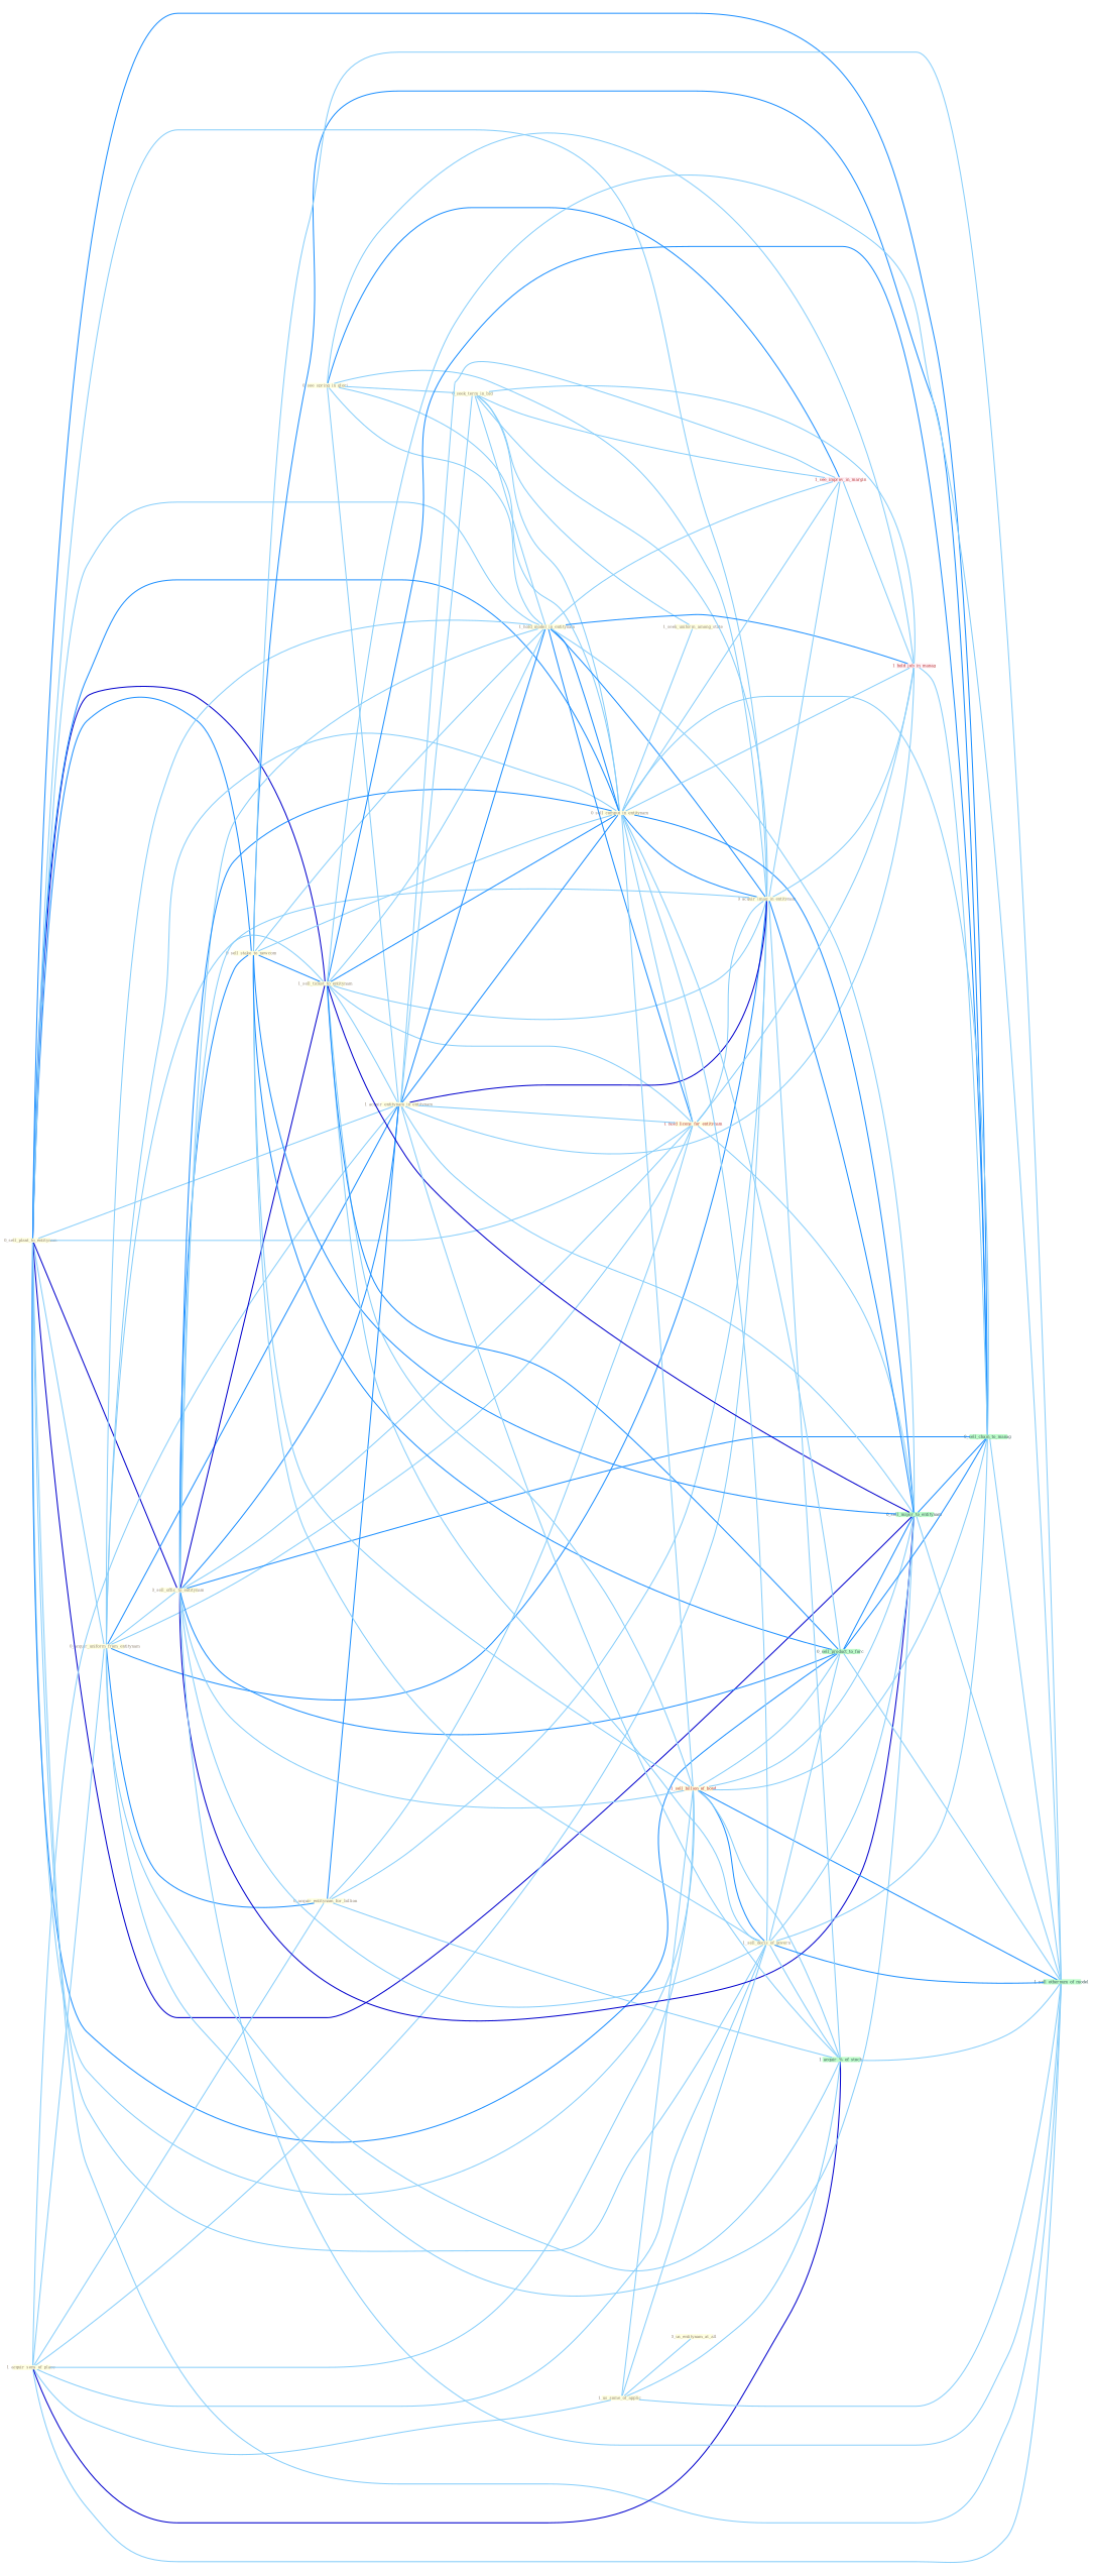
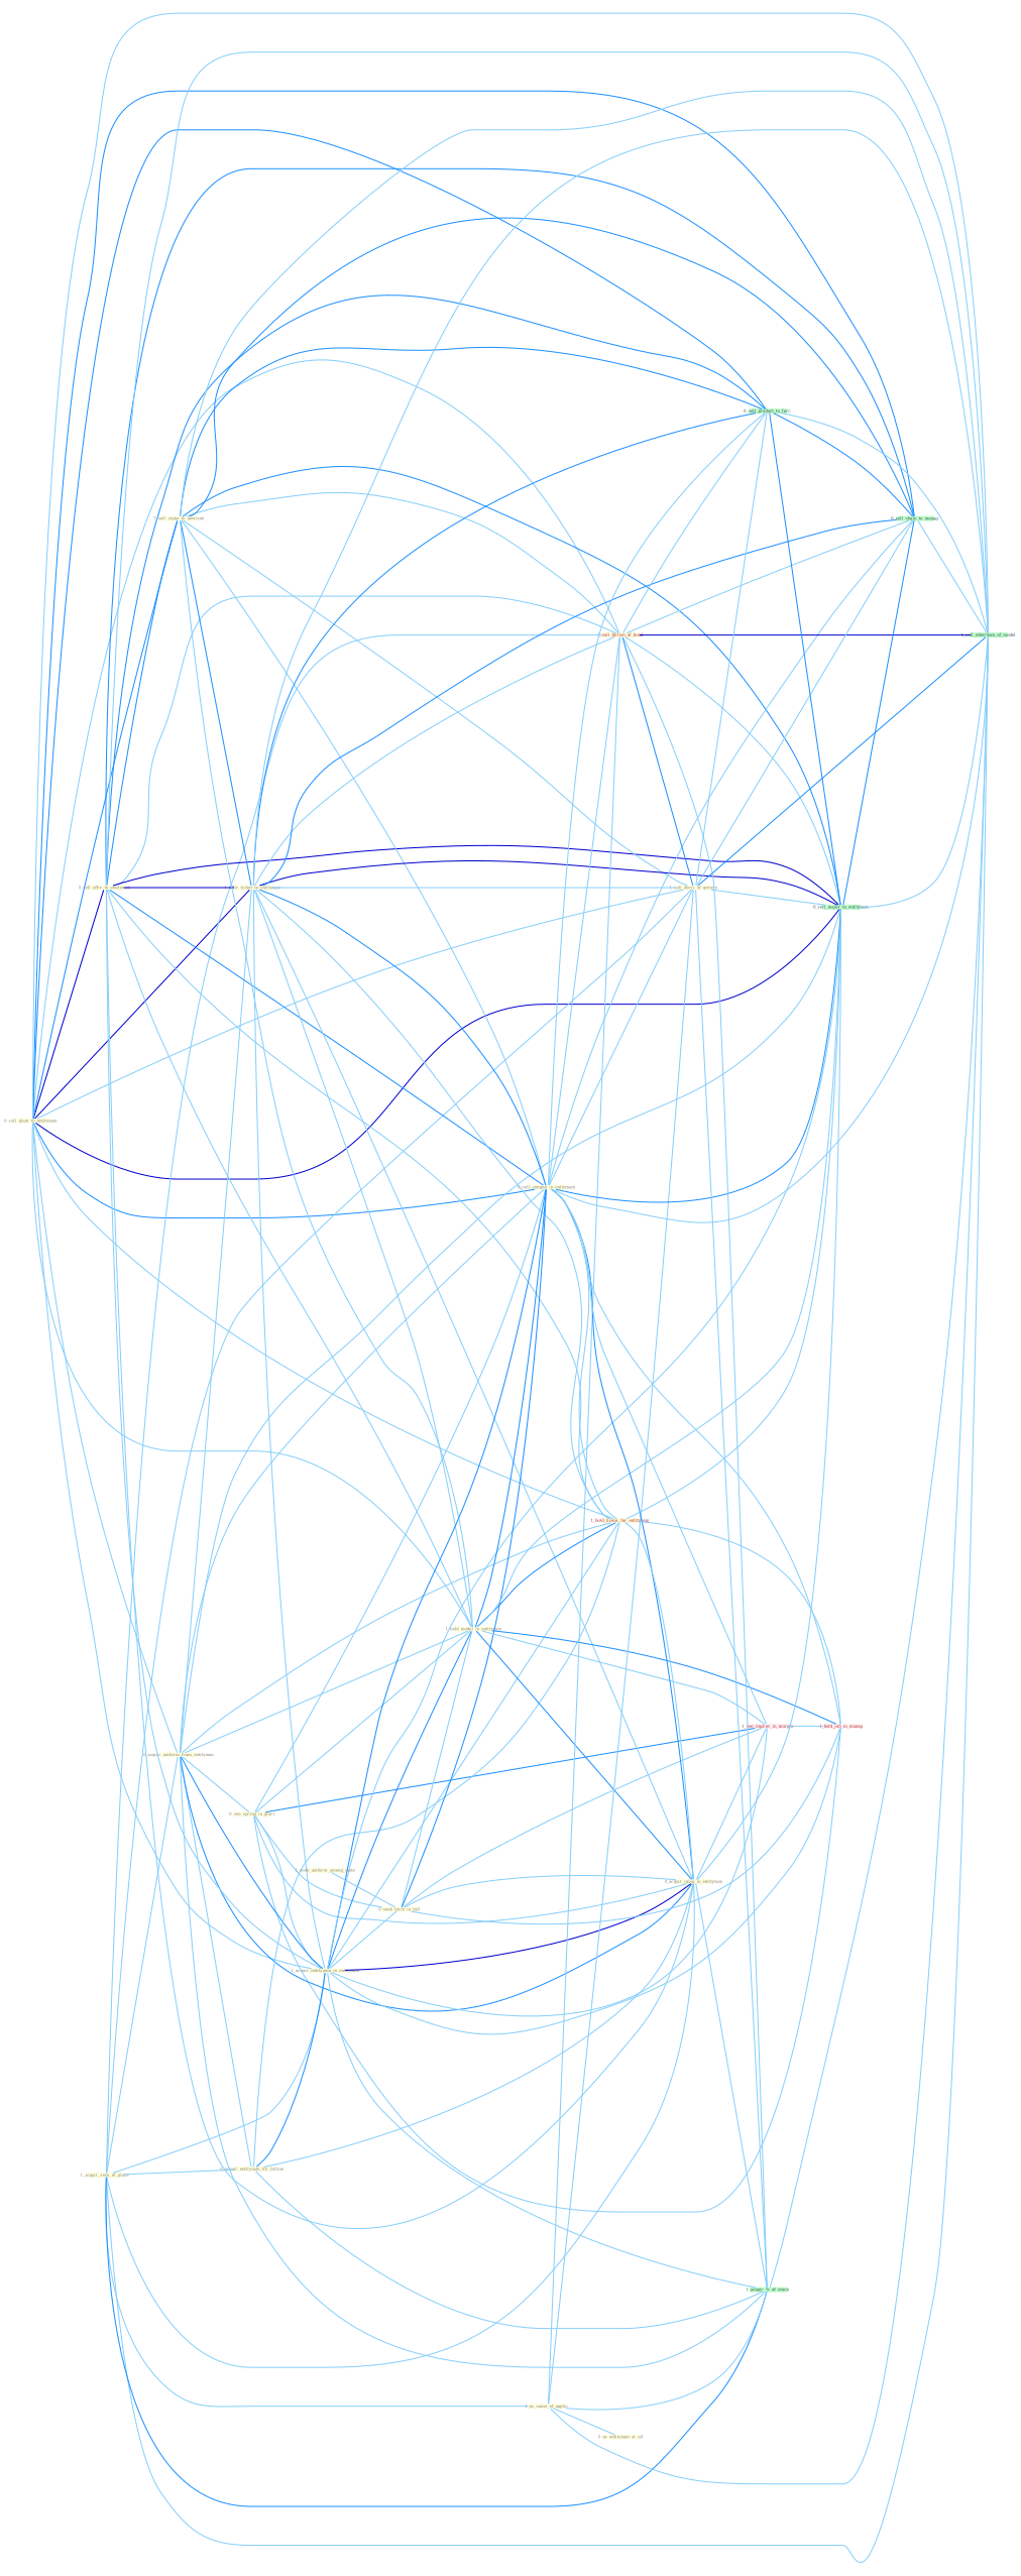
  graph {
    rankdir=LR
    node [color="#ffffe0" fixedsize=true fontcolor="#8b7d6b" fontsize=4 shape=polygon style=filled]
    edge [color="#87cefa" w=1]
    "0_sell_plant_to_entitynam " [height=.06 width=.5]
    "0_see_spring_in_glori " [height=.06 width=.5]
    "1_acquir_sens_of_place " [height=.06 width=.5]
    n4 [height=.06 label="0_acquir_uniform_from_entitynam" width=.5]
    "0_acquir_entitynam_for_billion " [height=.06 width=.5]
    "0_sell_offic_to_entitynam " [height=.06 width=.5]
-   "0_sell_stake_to_newcom " [height=.06 width=.5]
-   "1_sell_ticket_to_entitynam " [height=.06 width=.5]
+   "0_sell_stake_to_newcom " [height=.06 width=.5 label="7_sell_stake_to_newcom"]
+   "1_sell_ticket_to_entitynam " [height=.06 width=.5 label="1_offic_ticket_to_entitynam"]
    "1_acquir_entitynam_in_entitynam " [height=.06 width=.5]
    "1_seek_uniform_among_state " [height=.06 width=.5]
    "0_seek_term_in_bid " [height=.06 width=.5]
    n12 [height=.06 label="1_hold_model_in_entitynam" width=.5]
    "1_us_some_of_applic " [height=.06 width=.5]
    "0_sell_comput_in_entitynam " [height=.06 width=.5]
    "1_sell_billion_of_bond " [fontcolor="#b22222" height=.06 width=.5]
    n16 [height=.06 label="0_us_entitynam_at_all" width=.5]
    "1_hold_licens_for_entitynam " [fontcolor="#b22222" height=.06 width=.5]
    "1_sell_decis_of_govern " [height=.06 width=.5]
    "0_acquir_imag_in_entitynam " [height=.06 width=.5]
    "1_see_improv_in_margin " [color="#fff0f5" fontcolor="#b22222" height=.06 width=.5]
    "1_hold_job_in_manag " [color="#fff0f5" fontcolor="#b22222" height=.06 width=.5]
    "0_sell_product_to_forc " [color="#BDFCC9" fontcolor="#2f4f4f" height=.06 width=.5]
    "0_sell_major_to_entitynam " [color="#BDFCC9" fontcolor="#2f4f4f" height=.06 width=.5]
    "0_sell_chain_to_manag " [color="#BDFCC9" fontcolor="#2f4f4f" height=.06 width=.5]
    "1_sell_othernum_of_model " [color="#BDFCC9" fontcolor="#2f4f4f" height=.06 width=.5]
    "1_acquir_%_of_stock " [color="#BDFCC9" fontcolor="#2f4f4f" height=.06 width=.5]
    subgraph sub_1 {
      "0_sell_plant_to_entitynam "
      "0_see_spring_in_glori "
      "1_acquir_sens_of_place "
      n4
      "0_acquir_entitynam_for_billion "
      "0_sell_offic_to_entitynam "
      "0_sell_stake_to_newcom "
      "1_sell_ticket_to_entitynam "
      "1_acquir_entitynam_in_entitynam "
      "1_seek_uniform_among_state "
      "0_seek_term_in_bid "
      n12
      "1_us_some_of_applic "
      "0_sell_comput_in_entitynam "
      "1_sell_billion_of_bond "
      n16
      "1_hold_licens_for_entitynam "
      "1_sell_decis_of_govern "
      "0_acquir_imag_in_entitynam "
    }
    subgraph sub_2 {
      "1_see_improv_in_margin "
      "1_hold_job_in_manag "
    }
    "0_sell_plant_to_entitynam " -- n4
    "0_sell_plant_to_entitynam " -- "0_sell_offic_to_entitynam " [color="#0000cd" w=3]
    "0_sell_plant_to_entitynam " -- "0_sell_stake_to_newcom " [color="#1e90ff" w=2]
    "0_sell_plant_to_entitynam " -- "1_sell_ticket_to_entitynam " [color="#0000cd" w=3]
    "0_sell_plant_to_entitynam " -- "1_acquir_entitynam_in_entitynam "
    "0_sell_plant_to_entitynam " -- n12
    "0_sell_plant_to_entitynam " -- "0_sell_comput_in_entitynam " [color="#1e90ff" w=2]
    "0_sell_plant_to_entitynam " -- "1_sell_billion_of_bond "
    "0_sell_plant_to_entitynam " -- "1_hold_licens_for_entitynam "
    "0_sell_plant_to_entitynam " -- "1_sell_decis_of_govern "
-   "0_sell_plant_to_entitynam " -- "0_acquir_imag_in_entitynam "
    "0_sell_plant_to_entitynam " -- "0_sell_product_to_forc " [color="#1e90ff" w=2]
    "0_sell_plant_to_entitynam " -- "0_sell_major_to_entitynam " [color="#0000cd" w=3]
    "0_sell_plant_to_entitynam " -- "0_sell_chain_to_manag " [color="#1e90ff" w=2]
    "0_sell_plant_to_entitynam " -- "1_sell_othernum_of_model "
    "0_see_spring_in_glori " -- "1_acquir_entitynam_in_entitynam "
    "0_see_spring_in_glori " -- "0_seek_term_in_bid "
    "0_see_spring_in_glori " -- n12
    "0_see_spring_in_glori " -- "0_sell_comput_in_entitynam "
    "0_see_spring_in_glori " -- "0_acquir_imag_in_entitynam "
    "0_see_spring_in_glori " -- "1_see_improv_in_margin " [color="#1e90ff" w=2]
    "0_see_spring_in_glori " -- "1_hold_job_in_manag "
    "1_acquir_sens_of_place " -- n4
    "1_acquir_sens_of_place " -- "0_acquir_entitynam_for_billion "
    "1_acquir_sens_of_place " -- "1_acquir_entitynam_in_entitynam "
    "1_acquir_sens_of_place " -- "1_us_some_of_applic "
    "1_acquir_sens_of_place " -- "1_sell_billion_of_bond "
    "1_acquir_sens_of_place " -- "1_sell_decis_of_govern "
    "1_acquir_sens_of_place " -- "0_acquir_imag_in_entitynam "
    "1_acquir_sens_of_place " -- "1_sell_othernum_of_model "
-   "1_acquir_sens_of_place " -- "1_acquir_%_of_stock " [color="#0000cd" w=2]
-   n4 -- "0_acquir_entitynam_for_billion " [color="#1e90ff"]
-   n4 -- "0_sell_offic_to_entitynam "
+   "1_acquir_sens_of_place " -- "1_acquir_%_of_stock " [color="#1e90ff" w=2]
+   n4 -- "0_acquir_entitynam_for_billion "
+   n4 -- "0_see_spring_in_glori "
    n4 -- "1_sell_ticket_to_entitynam "
    n4 -- "1_acquir_entitynam_in_entitynam " [color="#1e90ff" w=2]
    n4 -- n12
    n4 -- "0_sell_comput_in_entitynam "
    n4 -- "1_hold_licens_for_entitynam "
    n4 -- "0_acquir_imag_in_entitynam " [color="#1e90ff" w=2]
    n4 -- "0_sell_major_to_entitynam "
    n4 -- "1_acquir_%_of_stock "
    "0_acquir_entitynam_for_billion " -- "1_acquir_entitynam_in_entitynam " [color="#1e90ff" w=2]
    "0_acquir_entitynam_for_billion " -- "1_hold_licens_for_entitynam "
    "0_acquir_entitynam_for_billion " -- "0_acquir_imag_in_entitynam "
    "0_acquir_entitynam_for_billion " -- "1_acquir_%_of_stock "
    "0_sell_offic_to_entitynam " -- "0_sell_stake_to_newcom " [color="#1e90ff" w=2]
    "0_sell_offic_to_entitynam " -- "1_sell_ticket_to_entitynam " [color="#0000cd" w=3]
-   "0_sell_offic_to_entitynam " -- "1_acquir_entitynam_in_entitynam " [color="#1e90ff"]
+   "0_sell_offic_to_entitynam " -- "1_acquir_entitynam_in_entitynam "
    "0_sell_offic_to_entitynam " -- n12
    "0_sell_offic_to_entitynam " -- "0_sell_comput_in_entitynam " [color="#1e90ff" w=2]
    "0_sell_offic_to_entitynam " -- "1_sell_billion_of_bond "
    "0_sell_offic_to_entitynam " -- "1_hold_licens_for_entitynam "
-   "0_sell_offic_to_entitynam " -- "1_sell_decis_of_govern "
    "0_sell_offic_to_entitynam " -- "0_acquir_imag_in_entitynam "
    "0_sell_offic_to_entitynam " -- "0_sell_product_to_forc " [color="#1e90ff" w=2]
    "0_sell_offic_to_entitynam " -- "0_sell_major_to_entitynam " [color="#0000cd" w=3]
    "0_sell_offic_to_entitynam " -- "0_sell_chain_to_manag " [color="#1e90ff" w=2]
    "0_sell_offic_to_entitynam " -- "1_sell_othernum_of_model "
    "0_sell_stake_to_newcom " -- "1_sell_ticket_to_entitynam " [color="#1e90ff" w=2]
    "0_sell_stake_to_newcom " -- n12
    "0_sell_stake_to_newcom " -- "0_sell_comput_in_entitynam "
    "0_sell_stake_to_newcom " -- "1_sell_billion_of_bond "
    "0_sell_stake_to_newcom " -- "1_sell_decis_of_govern "
    "0_sell_stake_to_newcom " -- "0_sell_product_to_forc " [color="#1e90ff" w=2]
    "0_sell_stake_to_newcom " -- "0_sell_major_to_entitynam " [color="#1e90ff" w=2]
    "0_sell_stake_to_newcom " -- "0_sell_chain_to_manag " [color="#1e90ff" w=2]
    "0_sell_stake_to_newcom " -- "1_sell_othernum_of_model "
    "1_sell_ticket_to_entitynam " -- "1_acquir_entitynam_in_entitynam "
    "1_sell_ticket_to_entitynam " -- n12
    "1_sell_ticket_to_entitynam " -- "0_sell_comput_in_entitynam " [color="#1e90ff" w=2]
    "1_sell_ticket_to_entitynam " -- "1_sell_billion_of_bond "
    "1_sell_ticket_to_entitynam " -- "1_hold_licens_for_entitynam "
    "1_sell_ticket_to_entitynam " -- "1_sell_decis_of_govern "
    "1_sell_ticket_to_entitynam " -- "0_acquir_imag_in_entitynam "
    "1_sell_ticket_to_entitynam " -- "0_sell_product_to_forc " [color="#1e90ff" w=2]
    "1_sell_ticket_to_entitynam " -- "0_sell_major_to_entitynam " [color="#0000cd" w=3]
    "1_sell_ticket_to_entitynam " -- "0_sell_chain_to_manag " [color="#1e90ff" w=2]
    "1_sell_ticket_to_entitynam " -- "1_sell_othernum_of_model "
    "1_acquir_entitynam_in_entitynam " -- "0_seek_term_in_bid "
    "1_acquir_entitynam_in_entitynam " -- n12 [color="#1e90ff" w=2]
    "1_acquir_entitynam_in_entitynam " -- "0_sell_comput_in_entitynam " [color="#1e90ff" w=2]
    "1_acquir_entitynam_in_entitynam " -- "1_hold_licens_for_entitynam "
    "1_acquir_entitynam_in_entitynam " -- "0_acquir_imag_in_entitynam " [color="#0000cd" w=3]
    "1_acquir_entitynam_in_entitynam " -- "1_see_improv_in_margin "
    "1_acquir_entitynam_in_entitynam " -- "1_hold_job_in_manag "
    "1_acquir_entitynam_in_entitynam " -- "0_sell_major_to_entitynam "
    "1_acquir_entitynam_in_entitynam " -- "1_acquir_%_of_stock "
    "1_seek_uniform_among_state " -- "0_seek_term_in_bid "
    "0_seek_term_in_bid " -- n12
-   "0_seek_term_in_bid " -- "0_sell_comput_in_entitynam "
+   "0_seek_term_in_bid " -- "0_sell_comput_in_entitynam " [color="#1e90ff"]
    "0_seek_term_in_bid " -- "0_acquir_imag_in_entitynam "
    "0_seek_term_in_bid " -- "1_see_improv_in_margin "
    "0_seek_term_in_bid " -- "1_hold_job_in_manag "
    n12 -- "0_sell_comput_in_entitynam " [color="#1e90ff" w=2]
    n12 -- "1_hold_licens_for_entitynam " [color="#1e90ff" w=2]
    n12 -- "0_acquir_imag_in_entitynam " [color="#1e90ff" w=2]
    n12 -- "1_see_improv_in_margin "
    n12 -- "1_hold_job_in_manag " [color="#1e90ff" w=2]
    n12 -- "0_sell_major_to_entitynam "
    "1_us_some_of_applic " -- "1_sell_billion_of_bond "
    "1_us_some_of_applic " -- n16
    "1_us_some_of_applic " -- "1_sell_decis_of_govern "
    "1_us_some_of_applic " -- "1_sell_othernum_of_model "
    "1_us_some_of_applic " -- "1_acquir_%_of_stock "
    "0_sell_comput_in_entitynam " -- "1_sell_billion_of_bond "
    "0_sell_comput_in_entitynam " -- "1_hold_licens_for_entitynam "
    "0_sell_comput_in_entitynam " -- "1_sell_decis_of_govern "
    "0_sell_comput_in_entitynam " -- "0_acquir_imag_in_entitynam " [color="#1e90ff" w=2]
    "0_sell_comput_in_entitynam " -- "1_see_improv_in_margin "
    "0_sell_comput_in_entitynam " -- "1_hold_job_in_manag "
    "0_sell_comput_in_entitynam " -- "0_sell_product_to_forc "
    "0_sell_comput_in_entitynam " -- "0_sell_major_to_entitynam " [color="#1e90ff" w=2]
    "0_sell_comput_in_entitynam " -- "0_sell_chain_to_manag "
-   "0_sell_comput_in_entitynam " -- "1_seek_uniform_among_state "
+   "0_sell_comput_in_entitynam " -- "1_sell_othernum_of_model "
    "1_sell_billion_of_bond " -- "1_sell_decis_of_govern " [color="#1e90ff" w=2]
    "1_sell_billion_of_bond " -- "0_sell_product_to_forc "
    "1_sell_billion_of_bond " -- "0_sell_major_to_entitynam "
    "1_sell_billion_of_bond " -- "0_sell_chain_to_manag "
-   "1_sell_billion_of_bond " -- "1_sell_othernum_of_model " [color="#1e90ff" w=2]
+   "1_sell_billion_of_bond " -- "1_sell_othernum_of_model " [color="#0000cd" w=2]
    "1_sell_billion_of_bond " -- "1_acquir_%_of_stock "
    "1_hold_licens_for_entitynam " -- "0_acquir_imag_in_entitynam "
    "1_hold_licens_for_entitynam " -- "1_hold_job_in_manag "
    "1_hold_licens_for_entitynam " -- "0_sell_major_to_entitynam "
    "1_sell_decis_of_govern " -- "0_sell_product_to_forc "
    "1_sell_decis_of_govern " -- "0_sell_major_to_entitynam "
    "1_sell_decis_of_govern " -- "0_sell_chain_to_manag "
    "1_sell_decis_of_govern " -- "1_sell_othernum_of_model " [color="#1e90ff" w=2]
    "1_sell_decis_of_govern " -- "1_acquir_%_of_stock "
    "0_acquir_imag_in_entitynam " -- "1_see_improv_in_margin "
-   "0_acquir_imag_in_entitynam " -- "1_hold_job_in_manag "
-   "0_acquir_imag_in_entitynam " -- "0_sell_major_to_entitynam " [color="#1e90ff"]
+   "0_acquir_imag_in_entitynam " -- "0_sell_major_to_entitynam "
    "0_acquir_imag_in_entitynam " -- "1_acquir_%_of_stock "
    "1_see_improv_in_margin " -- "1_hold_job_in_manag "
-   "1_hold_job_in_manag " -- "0_sell_chain_to_manag "
    "0_sell_product_to_forc " -- "0_sell_major_to_entitynam " [color="#1e90ff" w=2]
    "0_sell_product_to_forc " -- "0_sell_chain_to_manag " [color="#1e90ff" w=2]
    "0_sell_product_to_forc " -- "1_sell_othernum_of_model "
    "0_sell_major_to_entitynam " -- "0_sell_chain_to_manag " [color="#1e90ff" w=2]
    "0_sell_major_to_entitynam " -- "1_sell_othernum_of_model "
    "0_sell_chain_to_manag " -- "1_sell_othernum_of_model "
    "1_acquir_%_of_stock " -- "1_sell_othernum_of_model "
  }
